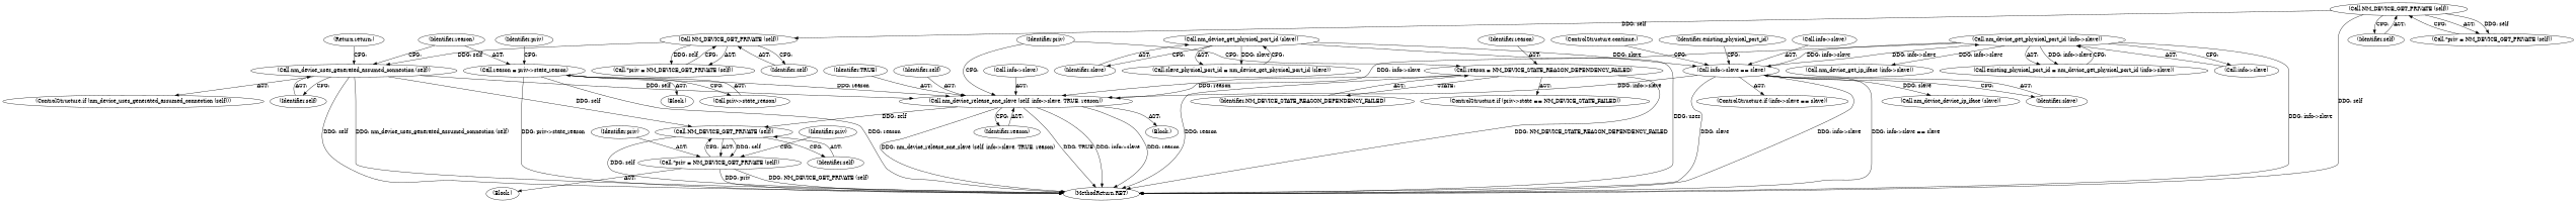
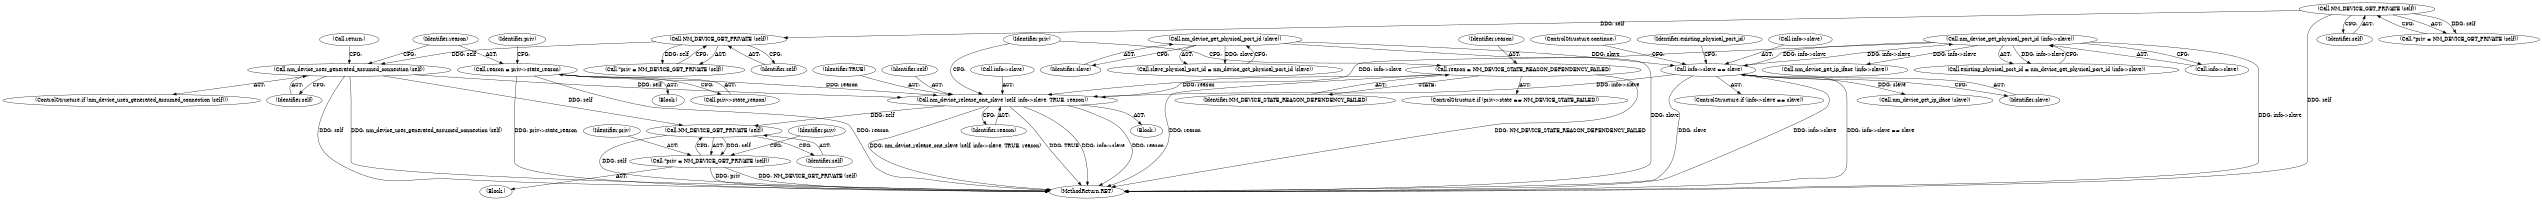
  digraph {
    fontname="DejaVu Serif"
    node [fontname="DejaVu Serif"]
    edge [fontname="DejaVu Serif"]
    n1 [label="(Call,NM_DEVICE_GET_PRIVATE (self))"]
    n2 [label="(Call,*priv = NM_DEVICE_GET_PRIVATE (self))"]
    n3 [label="(Identifier,self)"]
    n4 [label="(MethodReturn,RET)"]
    n5 [label="(Block,)"]
    n6 [label="(Call,nm_device_release_one_slave (self, info->slave, TRUE, reason))"]
    n7 [label="(Block,)"]
    n8 [label="(Identifier,reason)"]
    n9 [label="(Call,nm_device_uses_generated_assumed_connection (self))"]
    n10 [label="(ControlStructure,if (nm_device_uses_generated_assumed_connection (self)))"]
    n11 [label="(Identifier,self)"]
    n12 [label="(Call,NM_DEVICE_GET_PRIVATE (self))"]
    n13 [label="(Call,*priv = NM_DEVICE_GET_PRIVATE (self))"]
    n14 [label="(Identifier,self)"]
    n15 [label="(Call,NM_DEVICE_GET_PRIVATE (self))"]
    n16 [label="(Identifier,self)"]
    n17 [label="(Call,*priv = NM_DEVICE_GET_PRIVATE (self))"]
    n18 [label="(Call,nm_device_get_physical_port_id (info->slave))"]
    n19 [label="(Call,info->slave == slave)"]
    n20 [label="(Call,info->slave)"]
    n21 [label="(Call,nm_device_get_ip_iface (info->slave))"]
    n22 [label="(Call,existing_physical_port_id = nm_device_get_physical_port_id (info->slave))"]
-   n23 [label="(Call,nm_device_device_ip_iface (slave))"]
+   n23 [label="(Call,nm_device_get_ip_iface (slave))"]
    n24 [label="(Identifier,slave)"]
    n25 [label="(ControlStructure,if (info->slave == slave))"]
    n26 [label="(Call,nm_device_get_physical_port_id (slave))"]
    n27 [label="(Identifier,slave)"]
    n28 [label="(Call,slave_physical_port_id = nm_device_get_physical_port_id (slave))"]
    n29 [label="(Call,reason = NM_DEVICE_STATE_REASON_DEPENDENCY_FAILED)"]
    n30 [label="(ControlStructure,if (priv->state == NM_DEVICE_STATE_FAILED))"]
    n31 [label="(Identifier,NM_DEVICE_STATE_REASON_DEPENDENCY_FAILED)"]
    n32 [label="(Call,reason = priv->state_reason)"]
    n33 [label="(Call,priv->state_reason)"]
    n34 [label="(Block,)"]
    n35 [label="(Identifier,existing_physical_port_id)"]
    n36 [label="(Identifier,priv)"]
    n37 [label="(Identifier,priv)"]
    n38 [label="(Identifier,reason)"]
    n39 [label="(Call,info->slave)"]
    n40 [label="(Identifier,TRUE)"]
    n41 [label="(Identifier,self)"]
    n42 [label="(Identifier,reason)"]
    n43 [label="(ControlStructure,continue;)"]
    n44 [label="(Call,info->slave)"]
    n45 [label="(Identifier,priv)"]
-   n46 [label="(Return,return;)"]
+   n46 [label="(Call,return;)"]
    n47 [label="(Identifier,priv)"]
    n1 -> n2 [label="AST: "]
    n1 -> n2 [label="DDG: self"]
    n1 -> n3 [label="CFG: "]
    n1 -> n4 [label="DDG: self"]
    n2 -> n1 [label="CFG: "]
    n2 -> n4 [label="DDG: NM_DEVICE_GET_PRIVATE (self)"]
    n2 -> n4 [label="DDG: priv"]
    n2 -> n5 [label="AST: "]
    n3 -> n1 [label="AST: "]
    n6 -> n1 [label="DDG: self"]
    n6 -> n4 [label="DDG: reason"]
    n6 -> n4 [label="DDG: nm_device_release_one_slave (self, info->slave, TRUE, reason)"]
    n6 -> n4 [label="DDG: TRUE"]
    n6 -> n4 [label="DDG: info->slave"]
    n6 -> n7 [label="AST: "]
    n6 -> n8 [label="CFG: "]
    n8 -> n6 [label="AST: "]
    n9 -> n1 [label="DDG: self"]
    n9 -> n4 [label="DDG: nm_device_uses_generated_assumed_connection (self)"]
    n9 -> n4 [label="DDG: self"]
    n9 -> n6 [label="DDG: self"]
    n9 -> n10 [label="AST: "]
    n9 -> n11 [label="CFG: "]
    n11 -> n9 [label="AST: "]
    n12 -> n9 [label="DDG: self"]
    n12 -> n13 [label="AST: "]
    n12 -> n13 [label="DDG: self"]
    n12 -> n14 [label="CFG: "]
    n13 -> n12 [label="CFG: "]
    n14 -> n12 [label="AST: "]
    n15 -> n4 [label="DDG: self"]
    n15 -> n12 [label="DDG: self"]
    n15 -> n16 [label="CFG: "]
    n15 -> n17 [label="AST: "]
    n15 -> n17 [label="DDG: self"]
    n16 -> n15 [label="AST: "]
    n17 -> n15 [label="CFG: "]
    n18 -> n4 [label="DDG: info->slave"]
    n18 -> n6 [label="DDG: info->slave"]
    n18 -> n19 [label="DDG: info->slave"]
    n18 -> n20 [label="CFG: "]
    n18 -> n21 [label="DDG: info->slave"]
    n18 -> n22 [label="AST: "]
    n18 -> n22 [label="DDG: info->slave"]
    n19 -> n4 [label="DDG: info->slave == slave"]
    n19 -> n4 [label="DDG: slave"]
    n19 -> n4 [label="DDG: info->slave"]
    n19 -> n6 [label="DDG: info->slave"]
    n19 -> n18 [label="DDG: info->slave"]
    n19 -> n23 [label="DDG: slave"]
    n19 -> n24 [label="CFG: "]
    n19 -> n25 [label="AST: "]
    n20 -> n18 [label="AST: "]
    n22 -> n18 [label="CFG: "]
    n24 -> n19 [label="AST: "]
-   n26 -> n4 [label="DDG: uses"]
+   n26 -> n4 [label="DDG: slave"]
    n26 -> n19 [label="DDG: slave"]
    n26 -> n27 [label="CFG: "]
    n26 -> n28 [label="AST: "]
    n26 -> n28 [label="DDG: slave"]
    n27 -> n26 [label="AST: "]
    n28 -> n26 [label="CFG: "]
    n29 -> n4 [label="DDG: reason"]
    n29 -> n4 [label="DDG: NM_DEVICE_STATE_REASON_DEPENDENCY_FAILED"]
    n29 -> n6 [label="DDG: reason"]
    n29 -> n30 [label="AST: "]
    n29 -> n31 [label="STATE: "]
    n31 -> n29 [label="AST: "]
    n32 -> n4 [label="DDG: priv->state_reason"]
    n32 -> n4 [label="DDG: reason"]
    n32 -> n6 [label="DDG: reason"]
    n32 -> n33 [label="CFG: "]
    n32 -> n34 [label="AST: "]
    n33 -> n32 [label="AST: "]
    n35 -> n19 [label="CFG: "]
    n36 -> n32 [label="CFG: "]
    n37 -> n2 [label="AST: "]
    n38 -> n9 [label="CFG: "]
    n38 -> n32 [label="AST: "]
    n39 -> n19 [label="AST: "]
    n40 -> n6 [label="AST: "]
    n41 -> n6 [label="AST: "]
    n42 -> n29 [label="AST: "]
    n43 -> n19 [label="CFG: "]
    n44 -> n6 [label="AST: "]
    n45 -> n6 [label="CFG: "]
    n45 -> n29 [label="CFG: "]
    n46 -> n9 [label="CFG: "]
    n47 -> n2 [label="CFG: "]
  }
